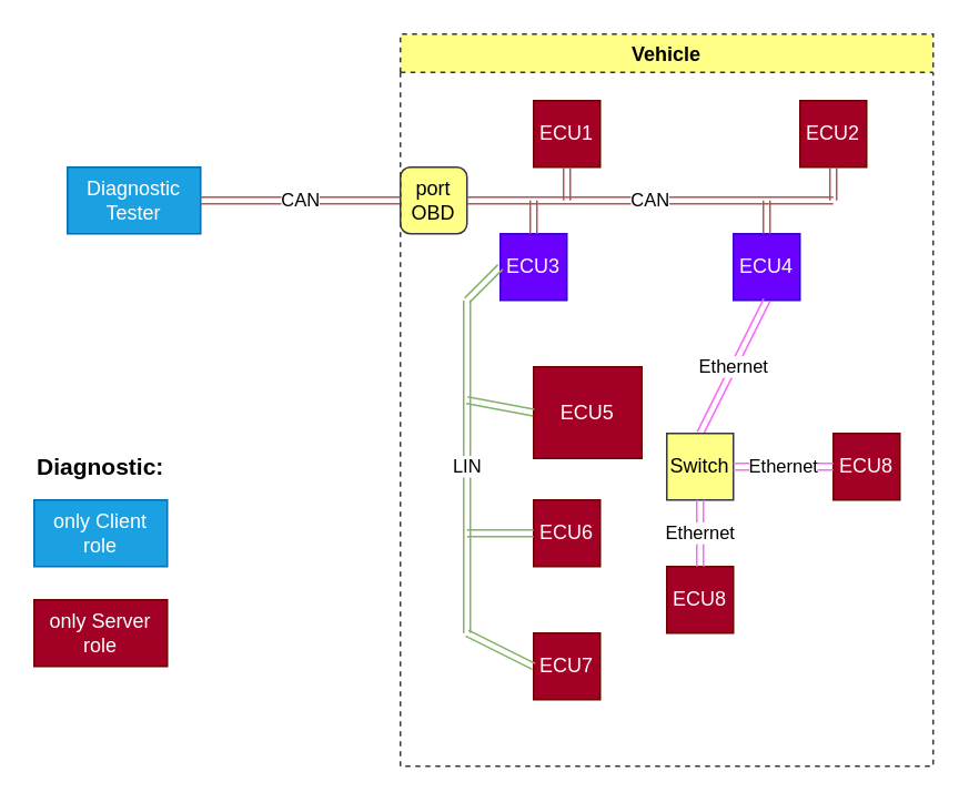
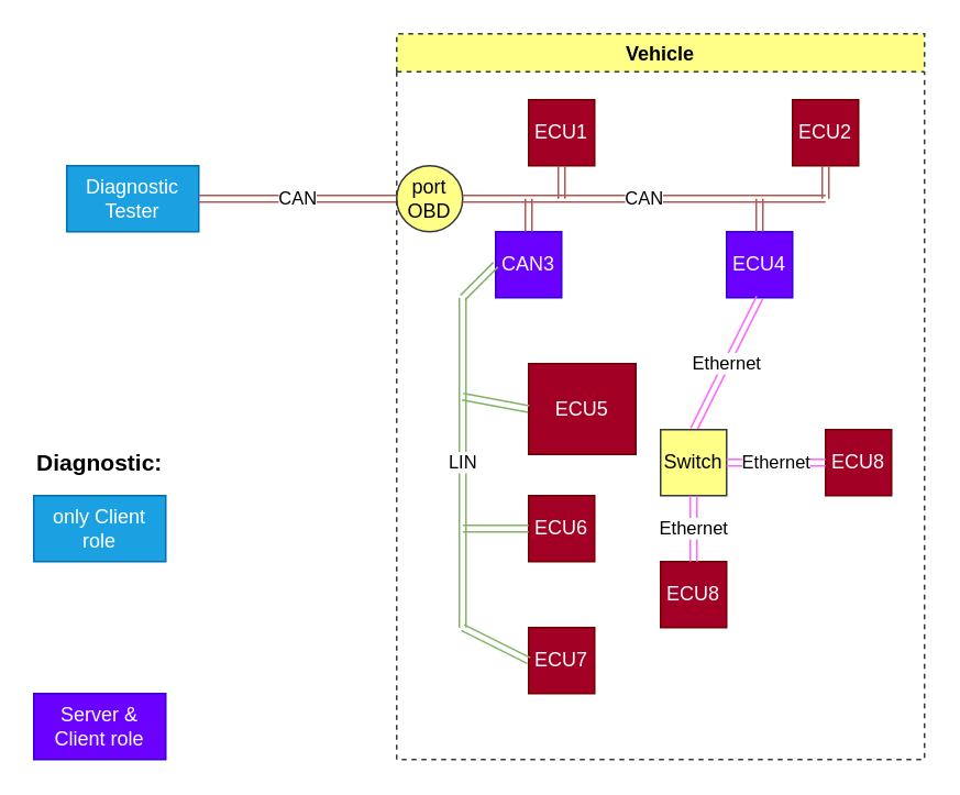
  <mxCell id="0" />
  <mxCell id="1" parent="0" />
  <mxCell id="2" value="Diagnostic Tester" style="rounded=0;whiteSpace=wrap;html=1;fillColor=#1ba1e2;strokeColor=#006EAF;fontColor=#ffffff;" vertex="1" parent="1"><mxGeometry x="40" y="100" width="80" height="40" as="geometry" /></mxCell>
- <mxCell id="3" value="port OBD" style="whiteSpace=wrap;html=1;fillColor=#ffff88;strokeColor=#36393d;rounded=1;" vertex="1" parent="1"><mxGeometry x="240" y="100" width="40" height="40" as="geometry" /></mxCell>
+ <mxCell id="3" value="port OBD" style="ellipse;whiteSpace=wrap;html=1;fillColor=#ffff88;strokeColor=#36393d;" vertex="1" parent="1"><mxGeometry x="240" y="100" width="40" height="40" as="geometry" /></mxCell>
  <mxCell id="4" value="CAN" style="shape=link;html=1;exitX=1;exitY=0.5;exitDx=0;exitDy=0;entryX=0;entryY=0.5;entryDx=0;entryDy=0;strokeColor=#b85450;fillColor=#f8cecc;" edge="1" parent="1" source="2" target="3"><mxGeometry width="100" relative="1" as="geometry"><mxPoint x="130" y="110" as="sourcePoint" /><mxPoint x="230" y="110" as="targetPoint" /></mxGeometry></mxCell>
  <mxCell id="5" value="CAN" style="shape=link;html=1;exitX=1;exitY=0.5;exitDx=0;exitDy=0;fillColor=#f8cecc;strokeColor=#b85450;" edge="1" parent="1" source="3"><mxGeometry width="100" relative="1" as="geometry"><mxPoint x="290" y="120" as="sourcePoint" /><mxPoint x="500" y="120" as="targetPoint" /></mxGeometry></mxCell>
  <mxCell id="6" value="Vehicle" style="swimlane;dashed=1;fillColor=#ffff88;strokeColor=#36393d;" vertex="1" parent="1"><mxGeometry x="240" y="20" width="320" height="440" as="geometry" /></mxCell>
  <mxCell id="7" value="ECU1" style="rounded=0;whiteSpace=wrap;html=1;fillColor=#a20025;strokeColor=#6F0000;fontColor=#ffffff;" vertex="1" parent="6"><mxGeometry x="80" y="40" width="40" height="40" as="geometry" /></mxCell>
  <mxCell id="8" value="" style="shape=link;html=1;exitX=0.5;exitY=1;exitDx=0;exitDy=0;fillColor=#f8cecc;strokeColor=#b85450;" edge="1" parent="6" source="7"><mxGeometry width="100" relative="1" as="geometry"><mxPoint x="130" y="150" as="sourcePoint" /><mxPoint x="100" y="100" as="targetPoint" /></mxGeometry></mxCell>
  <mxCell id="9" value="ECU2" style="rounded=0;whiteSpace=wrap;html=1;fillColor=#a20025;strokeColor=#6F0000;fontColor=#ffffff;" vertex="1" parent="6"><mxGeometry x="240" y="40" width="40" height="40" as="geometry" /></mxCell>
  <mxCell id="10" value="" style="shape=link;html=1;exitX=0.5;exitY=1;exitDx=0;exitDy=0;fillColor=#f8cecc;strokeColor=#b85450;" edge="1" parent="6" source="9"><mxGeometry width="100" relative="1" as="geometry"><mxPoint x="240" y="160" as="sourcePoint" /><mxPoint x="260" y="100" as="targetPoint" /></mxGeometry></mxCell>
- <mxCell id="11" value="ECU3" style="rounded=0;whiteSpace=wrap;html=1;fillColor=#6a00ff;strokeColor=#3700CC;fontColor=#ffffff;" vertex="1" parent="6"><mxGeometry x="60" y="120" width="40" height="40" as="geometry" /></mxCell>
+ <mxCell id="11" value="CAN3" style="rounded=0;whiteSpace=wrap;html=1;fillColor=#6a00ff;strokeColor=#3700CC;fontColor=#ffffff;" vertex="1" parent="6"><mxGeometry x="60" y="120" width="40" height="40" as="geometry" /></mxCell>
  <mxCell id="12" value="ECU4" style="rounded=0;whiteSpace=wrap;html=1;fillColor=#6a00ff;strokeColor=#3700CC;fontColor=#ffffff;" vertex="1" parent="6"><mxGeometry x="200" y="120" width="40" height="40" as="geometry" /></mxCell>
  <mxCell id="13" value="" style="shape=link;html=1;entryX=0.5;entryY=0;entryDx=0;entryDy=0;fillColor=#f8cecc;strokeColor=#b85450;" edge="1" parent="6" target="12"><mxGeometry width="100" relative="1" as="geometry"><mxPoint x="220" y="100" as="sourcePoint" /><mxPoint x="260" y="120" as="targetPoint" /></mxGeometry></mxCell>
  <mxCell id="14" value="LIN" style="shape=link;html=1;fillColor=#d5e8d4;strokeColor=#82b366;" edge="1" parent="6"><mxGeometry width="100" relative="1" as="geometry"><mxPoint x="40" y="160" as="sourcePoint" /><mxPoint x="40" y="360" as="targetPoint" /></mxGeometry></mxCell>
  <mxCell id="15" value="Ethernet" style="shape=link;html=1;entryX=0.5;entryY=0;entryDx=0;entryDy=0;exitX=0.5;exitY=1;exitDx=0;exitDy=0;strokeColor=#FF66FF;" edge="1" parent="6" source="12" target="16"><mxGeometry width="100" relative="1" as="geometry"><mxPoint x="180" y="160" as="sourcePoint" /><mxPoint x="180" y="240" as="targetPoint" /></mxGeometry></mxCell>
  <mxCell id="16" value="Switch" style="rounded=0;whiteSpace=wrap;html=1;strokeColor=#36393d;fillColor=#ffff88;" vertex="1" parent="6"><mxGeometry x="160" y="240" width="40" height="40" as="geometry" /></mxCell>
  <mxCell id="17" value="ECU5" style="rounded=0;whiteSpace=wrap;html=1;fillColor=#a20025;strokeColor=#6F0000;fontColor=#ffffff;" vertex="1" parent="6"><mxGeometry x="80" y="200" width="65" height="55" as="geometry" /></mxCell>
  <mxCell id="18" value="ECU6" style="rounded=0;whiteSpace=wrap;html=1;fillColor=#a20025;strokeColor=#6F0000;fontColor=#ffffff;" vertex="1" parent="6"><mxGeometry x="80" y="280" width="40" height="40" as="geometry" /></mxCell>
  <mxCell id="19" value="ECU7" style="rounded=0;whiteSpace=wrap;html=1;fillColor=#a20025;strokeColor=#6F0000;fontColor=#ffffff;" vertex="1" parent="6"><mxGeometry x="80" y="360" width="40" height="40" as="geometry" /></mxCell>
  <mxCell id="20" value="ECU8" style="rounded=0;whiteSpace=wrap;html=1;fillColor=#a20025;strokeColor=#6F0000;fontColor=#ffffff;" vertex="1" parent="6"><mxGeometry x="160" y="320" width="40" height="40" as="geometry" /></mxCell>
  <mxCell id="21" value="ECU8" style="rounded=0;whiteSpace=wrap;html=1;fillColor=#a20025;strokeColor=#6F0000;fontColor=#ffffff;" vertex="1" parent="6"><mxGeometry x="260" y="240" width="40" height="40" as="geometry" /></mxCell>
  <mxCell id="22" value="Ethernet" style="shape=link;html=1;entryX=0.5;entryY=0;entryDx=0;entryDy=0;exitX=0.5;exitY=1;exitDx=0;exitDy=0;strokeColor=#FF66FF;" edge="1" parent="6" source="16" target="20"><mxGeometry width="100" relative="1" as="geometry"><mxPoint x="220" y="300" as="sourcePoint" /><mxPoint x="190.0" y="250.0" as="targetPoint" /></mxGeometry></mxCell>
  <mxCell id="23" value="Ethernet" style="shape=link;html=1;entryX=1;entryY=0.5;entryDx=0;entryDy=0;exitX=0;exitY=0.5;exitDx=0;exitDy=0;strokeColor=#FF66FF;" edge="1" parent="6" source="21" target="16"><mxGeometry width="100" relative="1" as="geometry"><mxPoint x="190" y="290" as="sourcePoint" /><mxPoint x="190" y="330" as="targetPoint" /></mxGeometry></mxCell>
  <mxCell id="24" value="" style="shape=link;html=1;exitX=0.5;exitY=0;exitDx=0;exitDy=0;fillColor=#f8cecc;strokeColor=#b85450;" edge="1" parent="1" source="11"><mxGeometry width="100" relative="1" as="geometry"><mxPoint x="390" y="250" as="sourcePoint" /><mxPoint x="320" y="120" as="targetPoint" /></mxGeometry></mxCell>
  <mxCell id="25" value="" style="shape=link;html=1;exitX=0;exitY=0.5;exitDx=0;exitDy=0;fillColor=#d5e8d4;strokeColor=#82b366;" edge="1" parent="1" source="11"><mxGeometry width="100" relative="1" as="geometry"><mxPoint x="140" y="190" as="sourcePoint" /><mxPoint x="280" y="180" as="targetPoint" /></mxGeometry></mxCell>
  <mxCell id="26" value="" style="shape=link;html=1;entryX=0;entryY=0.5;entryDx=0;entryDy=0;fillColor=#d5e8d4;strokeColor=#82b366;" edge="1" parent="1" target="17"><mxGeometry width="100" relative="1" as="geometry"><mxPoint x="280" y="240" as="sourcePoint" /><mxPoint x="290" y="190" as="targetPoint" /></mxGeometry></mxCell>
  <mxCell id="27" value="" style="shape=link;html=1;entryX=0;entryY=0.5;entryDx=0;entryDy=0;fillColor=#d5e8d4;strokeColor=#82b366;" edge="1" parent="1" target="18"><mxGeometry width="100" relative="1" as="geometry"><mxPoint x="280" y="320" as="sourcePoint" /><mxPoint x="330" y="250" as="targetPoint" /></mxGeometry></mxCell>
  <mxCell id="28" value="" style="shape=link;html=1;entryX=0;entryY=0.5;entryDx=0;entryDy=0;fillColor=#d5e8d4;strokeColor=#82b366;" edge="1" parent="1" target="19"><mxGeometry width="100" relative="1" as="geometry"><mxPoint x="280" y="380" as="sourcePoint" /><mxPoint x="330" y="330" as="targetPoint" /></mxGeometry></mxCell>
  <mxCell id="29" value="only Client role" style="rounded=0;whiteSpace=wrap;html=1;strokeColor=#006EAF;fillColor=#1ba1e2;fontColor=#ffffff;" vertex="1" parent="1"><mxGeometry x="20" y="300" width="80" height="40" as="geometry" /></mxCell>
- <mxCell id="30" value="only Server role" style="rounded=0;whiteSpace=wrap;html=1;strokeColor=#6F0000;fillColor=#a20025;fontColor=#ffffff;" vertex="1" parent="1"><mxGeometry x="20" y="360" width="80" height="40" as="geometry" /></mxCell>
+ <mxCell id="31" value="Server &amp;amp; Client role" style="rounded=0;whiteSpace=wrap;html=1;strokeColor=#3700CC;fillColor=#6a00ff;fontColor=#ffffff;" vertex="1" parent="1"><mxGeometry x="20" y="420" width="80" height="40" as="geometry" /></mxCell>
  <mxCell id="32" value="Diagnostic:" style="text;html=1;strokeColor=none;fillColor=none;align=left;verticalAlign=middle;whiteSpace=wrap;rounded=0;fontStyle=1;fontSize=14;" vertex="1" parent="1"><mxGeometry x="20" y="260" width="80" height="40" as="geometry" /></mxCell>
